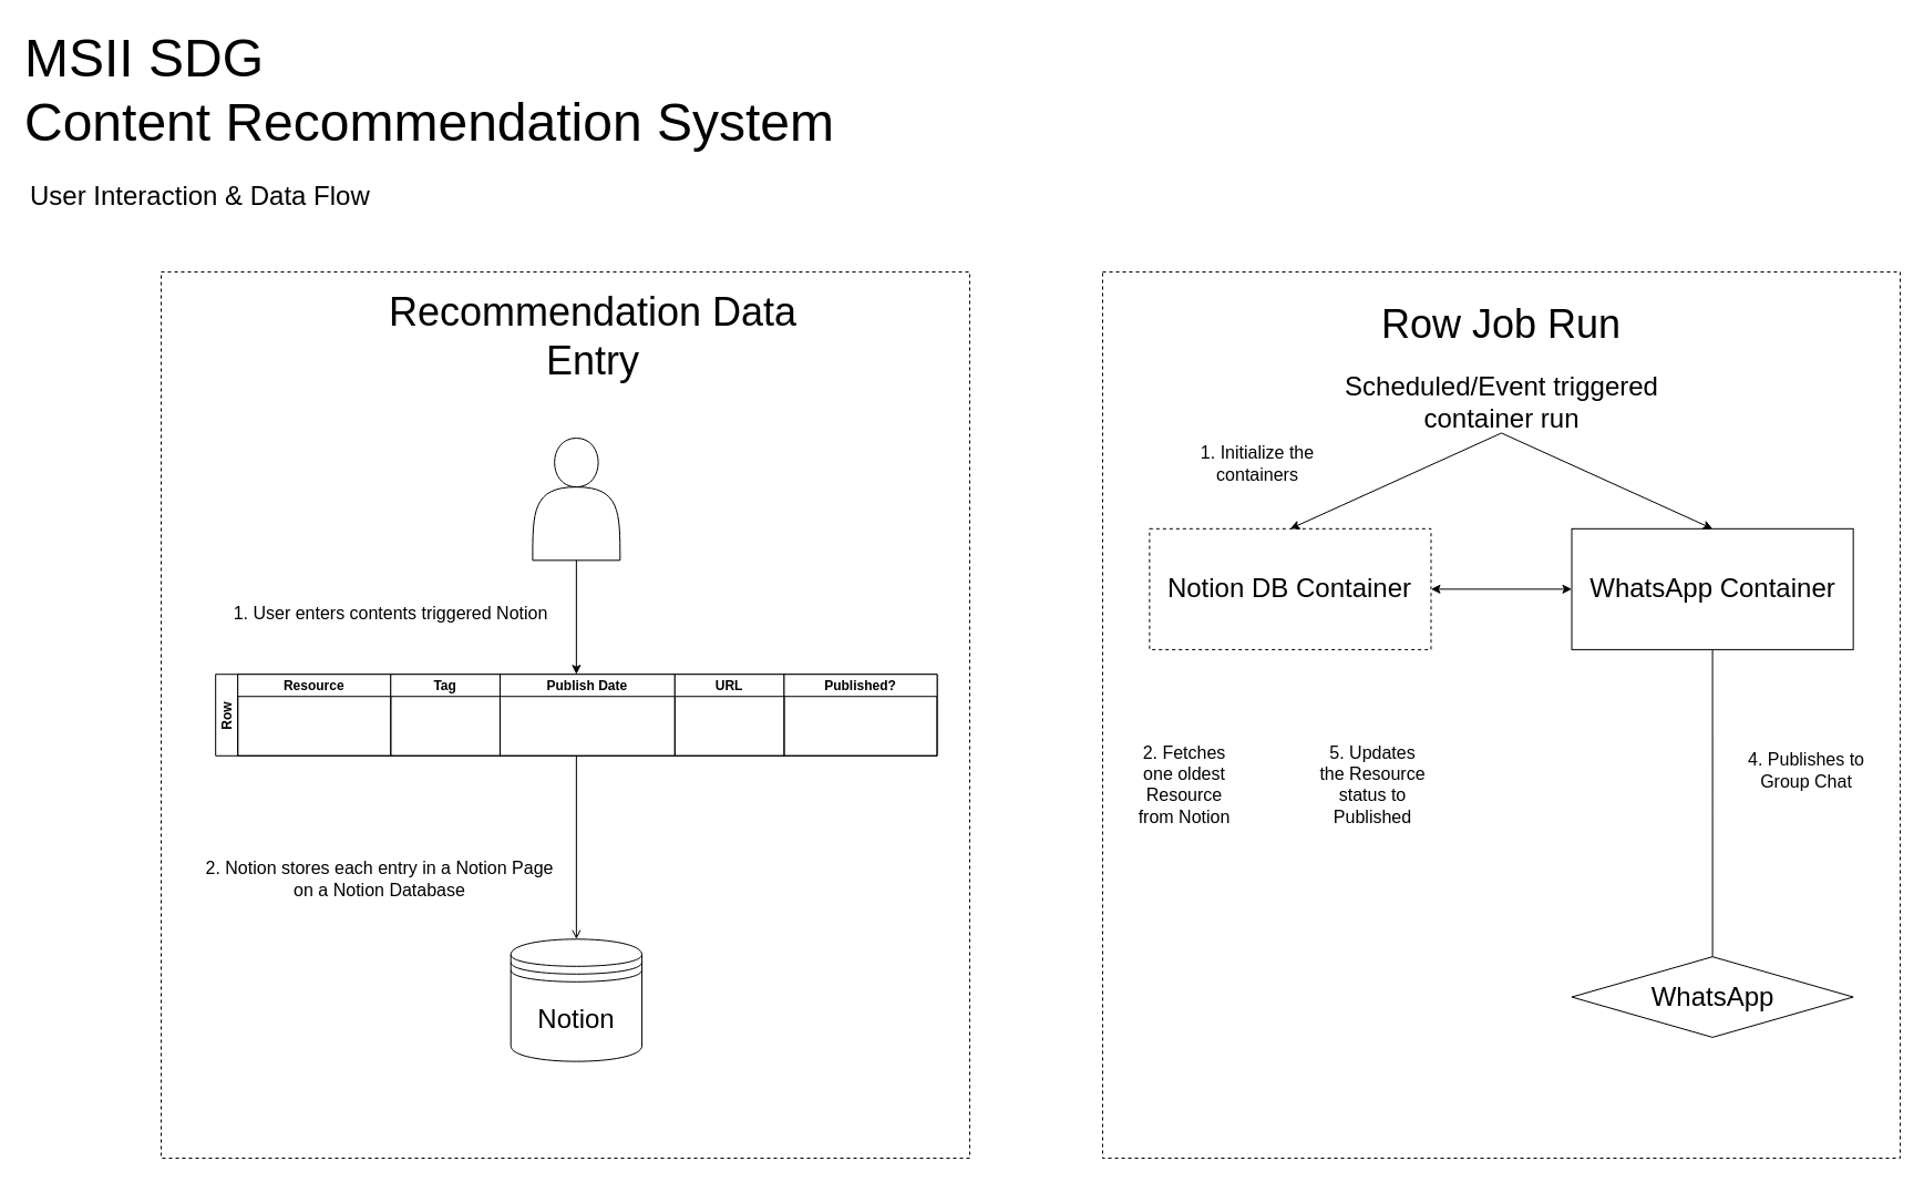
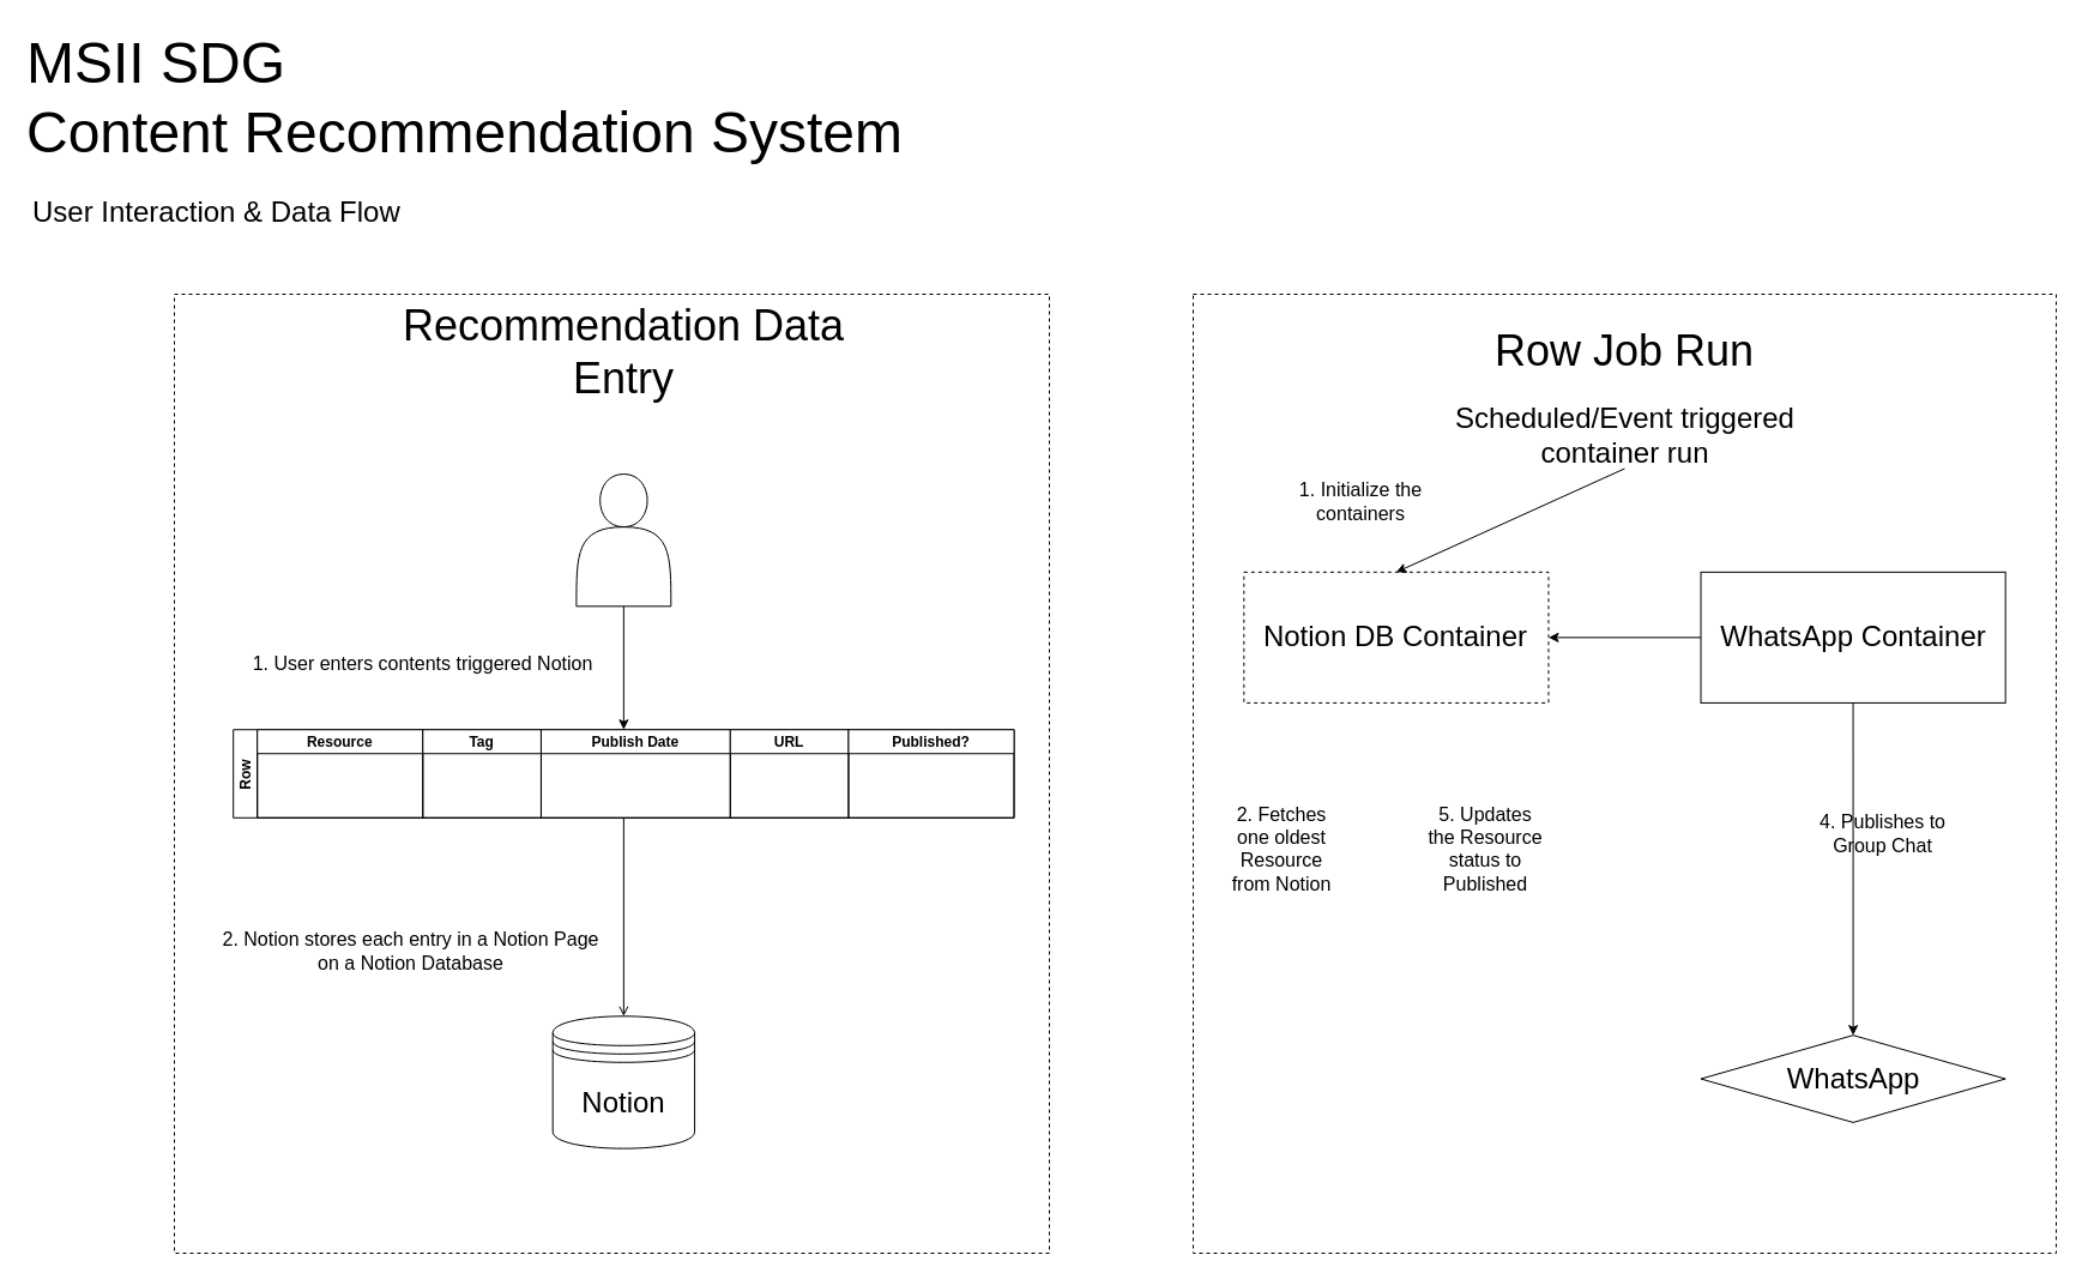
  <mxCell id="0" />
  <mxCell id="1" parent="0" />
  <mxCell id="2" value="" style="group;fontSize=16;" vertex="1" connectable="0" parent="1"><mxGeometry x="145" y="245" width="730" height="800" as="geometry" /></mxCell>
  <mxCell id="3" value="" style="rounded=0;whiteSpace=wrap;html=1;dashed=1;strokeColor=default;fillColor=none;container=0;" vertex="1" parent="2"><mxGeometry width="730" height="800" as="geometry" /></mxCell>
  <mxCell id="4" value="" style="shape=actor;whiteSpace=wrap;html=1;fontSize=16;" vertex="1" parent="2"><mxGeometry x="335.405" y="149.996" width="78.919" height="110.345" as="geometry" /></mxCell>
  <mxCell id="5" value="&lt;font style=&quot;font-size: 16px;&quot;&gt;1. User enters contents triggered Notion&lt;/font&gt;" style="text;html=1;strokeColor=none;fillColor=none;align=center;verticalAlign=middle;whiteSpace=wrap;rounded=0;fontSize=16;" vertex="1" parent="2"><mxGeometry x="40.0" y="280.003" width="335.405" height="55.172" as="geometry" /></mxCell>
  <mxCell id="6" value="&lt;font style=&quot;font-size: 24px;&quot;&gt;Notion&lt;/font&gt;" style="shape=datastore;whiteSpace=wrap;html=1;fontSize=16;" vertex="1" parent="2"><mxGeometry x="315.686" y="602.299" width="118.378" height="110.345" as="geometry" /></mxCell>
  <mxCell id="7" value="2. Notion stores each entry in a Notion Page on a Notion Database" style="text;html=1;strokeColor=none;fillColor=none;align=center;verticalAlign=middle;whiteSpace=wrap;rounded=0;fontSize=16;" vertex="1" parent="2"><mxGeometry x="30.0" y="519.996" width="335.405" height="55.172" as="geometry" /></mxCell>
  <mxCell id="8" style="edgeStyle=none;html=1;entryX=0.5;entryY=1;entryDx=0;entryDy=0;startArrow=classic;startFill=1;endArrow=none;endFill=0;" edge="1" parent="2" source="10" target="4"><mxGeometry relative="1" as="geometry" /></mxCell>
  <mxCell id="9" style="edgeStyle=none;html=1;entryX=0.5;entryY=0;entryDx=0;entryDy=0;startArrow=none;startFill=0;endArrow=open;endFill=1;" edge="1" parent="2" source="10" target="6"><mxGeometry relative="1" as="geometry" /></mxCell>
  <mxCell id="10" value="Row" style="swimlane;childLayout=stackLayout;resizeParent=1;resizeParentMax=0;startSize=20;horizontal=0;horizontalStack=1;rotation=0;" vertex="1" parent="2"><mxGeometry x="49.199" y="363.218" width="651.351" height="73.563" as="geometry" /></mxCell>
  <mxCell id="11" value="Resource" style="swimlane;startSize=20;" vertex="1" parent="10"><mxGeometry x="20" width="138.108" height="73.563" as="geometry" /></mxCell>
  <mxCell id="12" value="Tag" style="swimlane;startSize=20;" vertex="1" parent="10"><mxGeometry x="158.108" width="98.649" height="73.563" as="geometry" /></mxCell>
  <mxCell id="13" value="Publish Date" style="swimlane;startSize=20;" vertex="1" parent="10"><mxGeometry x="256.757" width="157.838" height="73.563" as="geometry"><mxRectangle x="260" width="40" height="100" as="alternateBounds" /></mxGeometry></mxCell>
  <mxCell id="14" value="URL" style="swimlane;startSize=20;" vertex="1" parent="10"><mxGeometry x="414.595" width="98.649" height="73.563" as="geometry"><mxRectangle x="260" width="40" height="100" as="alternateBounds" /></mxGeometry></mxCell>
  <mxCell id="15" value="Published?" style="swimlane;startSize=20;" vertex="1" parent="10"><mxGeometry x="513.243" width="138.108" height="73.563" as="geometry"><mxRectangle x="260" width="40" height="100" as="alternateBounds" /></mxGeometry></mxCell>
- <mxCell id="16" value="&lt;font style=&quot;font-size: 36px;&quot;&gt;Recommendation Data Entry&lt;/font&gt;" style="text;html=1;strokeColor=none;fillColor=none;align=center;verticalAlign=middle;whiteSpace=wrap;rounded=0;dashed=1;container=0;fontSize=24;" vertex="1" parent="2"><mxGeometry x="181.656" y="30" width="416.413" height="55.172" as="geometry" /></mxCell>
+ <mxCell id="16" value="&lt;font style=&quot;font-size: 36px;&quot;&gt;Recommendation Data Entry&lt;/font&gt;" style="text;html=1;strokeColor=none;fillColor=none;align=center;verticalAlign=middle;whiteSpace=wrap;rounded=0;dashed=1;container=0;fontSize=24;" vertex="1" parent="2"><mxGeometry x="166.656" y="20" width="416.413" height="55.172" as="geometry" /></mxCell>
  <mxCell id="17" value="" style="group;fontSize=16;" vertex="1" connectable="0" parent="1"><mxGeometry x="995" y="245" width="720" height="800" as="geometry" /></mxCell>
  <mxCell id="18" value="" style="rounded=0;whiteSpace=wrap;html=1;strokeColor=default;fillColor=none;dashed=1;" vertex="1" parent="17"><mxGeometry width="720" height="800" as="geometry" /></mxCell>
  <mxCell id="19" value="Row Job Run" style="text;html=1;strokeColor=none;fillColor=none;align=center;verticalAlign=middle;whiteSpace=wrap;rounded=0;dashed=1;fontSize=36;" vertex="1" parent="17"><mxGeometry x="233.24" y="20" width="253.53" height="54.55" as="geometry" /></mxCell>
  <mxCell id="20" value="&lt;font style=&quot;font-size: 24px;&quot;&gt;Scheduled/Event triggered container run&lt;/font&gt;" style="text;html=1;strokeColor=none;fillColor=none;align=center;verticalAlign=middle;whiteSpace=wrap;rounded=0;dashed=1;" vertex="1" parent="17"><mxGeometry x="190.588" y="90.909" width="338.824" height="54.545" as="geometry" /></mxCell>
  <mxCell id="21" value="&lt;font style=&quot;font-size: 24px;&quot;&gt;Notion DB Container&lt;/font&gt;" style="rounded=0;whiteSpace=wrap;html=1;strokeColor=default;fillColor=default;dashed=1;" vertex="1" parent="17"><mxGeometry x="42.353" y="231.818" width="254.118" height="109.091" as="geometry" /></mxCell>
  <mxCell id="22" style="edgeStyle=none;html=1;exitX=0.5;exitY=1;exitDx=0;exitDy=0;entryX=0.5;entryY=0;entryDx=0;entryDy=0;startArrow=none;startFill=0;endArrow=classic;endFill=1;" edge="1" parent="17" source="20" target="21"><mxGeometry relative="1" as="geometry" /></mxCell>
  <mxCell id="23" value="&lt;font style=&quot;font-size: 24px;&quot;&gt;WhatsApp Container&lt;/font&gt;" style="rounded=0;whiteSpace=wrap;html=1;strokeColor=default;fillColor=default;" vertex="1" parent="17"><mxGeometry x="423.529" y="231.818" width="254.118" height="109.091" as="geometry" /></mxCell>
- <mxCell id="24" style="edgeStyle=none;html=1;exitX=0.5;exitY=1;exitDx=0;exitDy=0;entryX=0.5;entryY=0;entryDx=0;entryDy=0;startArrow=none;startFill=0;endArrow=classic;endFill=1;" edge="1" parent="17" source="20" target="23"><mxGeometry relative="1" as="geometry" /></mxCell>
- <mxCell id="25" style="edgeStyle=none;html=1;exitX=1;exitY=0.5;exitDx=0;exitDy=0;entryX=0;entryY=0.5;entryDx=0;entryDy=0;startArrow=classic;startFill=1;endArrow=classic;endFill=1;" edge="1" parent="17" source="21" target="23"><mxGeometry relative="1" as="geometry" /></mxCell>
+ <mxCell id="25" style="edgeStyle=none;html=1;exitX=1;exitY=0.5;exitDx=0;exitDy=0;entryX=0;entryY=0.5;entryDx=0;entryDy=0;startArrow=classic;startFill=1;endArrow=none;endFill=1;" edge="1" parent="17" source="21" target="23"><mxGeometry relative="1" as="geometry" /></mxCell>
  <mxCell id="26" value="2. Fetches one oldest Resource from Notion" style="text;html=1;strokeColor=none;fillColor=none;align=center;verticalAlign=top;whiteSpace=wrap;rounded=0;fontSize=16;" vertex="1" parent="17"><mxGeometry x="21.176" y="418.182" width="105.882" height="200" as="geometry" /></mxCell>
  <mxCell id="27" value="&lt;font style=&quot;font-size: 24px;&quot;&gt;WhatsApp&lt;/font&gt;" style="rhombus;whiteSpace=wrap;html=1;strokeColor=default;fillColor=default;" vertex="1" parent="17"><mxGeometry x="423.529" y="618.185" width="254.118" height="72.727" as="geometry" /></mxCell>
- <mxCell id="28" style="edgeStyle=orthogonalEdgeStyle;html=1;exitX=0.5;exitY=1;exitDx=0;exitDy=0;strokeWidth=1;startArrow=none;startFill=0;endArrow=none;endFill=1;" edge="1" parent="17" source="23" target="27"><mxGeometry relative="1" as="geometry" /></mxCell>
- <mxCell id="29" value="4. Publishes to Group Chat" style="text;html=1;strokeColor=none;fillColor=none;align=center;verticalAlign=middle;whiteSpace=wrap;rounded=0;fontSize=16;" vertex="1" parent="17"><mxGeometry x="571.765" y="395.455" width="127.059" height="109.091" as="geometry" /></mxCell>
+ <mxCell id="28" style="edgeStyle=orthogonalEdgeStyle;html=1;exitX=0.5;exitY=1;exitDx=0;exitDy=0;strokeWidth=1;startArrow=none;startFill=0;endArrow=classic;endFill=1;" edge="1" parent="17" source="23" target="27"><mxGeometry relative="1" as="geometry" /></mxCell>
+ <mxCell id="29" value="4. Publishes to Group Chat" style="text;html=1;strokeColor=none;fillColor=none;align=center;verticalAlign=middle;whiteSpace=wrap;rounded=0;fontSize=16;" vertex="1" parent="17"><mxGeometry x="511.765" y="395.455" width="127.059" height="109.091" as="geometry" /></mxCell>
  <mxCell id="30" value="5. Updates the Resource status to Published" style="text;html=1;strokeColor=none;fillColor=none;align=center;verticalAlign=top;whiteSpace=wrap;rounded=0;fontSize=16;" vertex="1" parent="17"><mxGeometry x="190.588" y="418.182" width="105.882" height="200" as="geometry" /></mxCell>
  <mxCell id="31" value="1. Initialize the containers" style="text;html=1;strokeColor=none;fillColor=none;align=center;verticalAlign=middle;whiteSpace=wrap;rounded=0;fontSize=16;" vertex="1" parent="17"><mxGeometry x="50" y="145.46" width="180" height="54.55" as="geometry" /></mxCell>
  <mxCell id="32" value="User Interaction &amp;amp; Data Flow" style="text;html=1;align=left;verticalAlign=middle;resizable=0;points=[];autosize=1;strokeColor=none;fillColor=none;fontSize=24;" vertex="1" parent="1"><mxGeometry x="25" y="157" width="330" height="40" as="geometry" /></mxCell>
  <mxCell id="33" value="MSII SDG&lt;br style=&quot;font-size: 48px;&quot;&gt;Content Recommendation System" style="text;html=1;strokeColor=none;fillColor=none;align=left;verticalAlign=middle;whiteSpace=wrap;rounded=0;fontSize=48;" vertex="1" parent="1"><mxGeometry x="20" y="20" width="960" height="122" as="geometry" /></mxCell>
